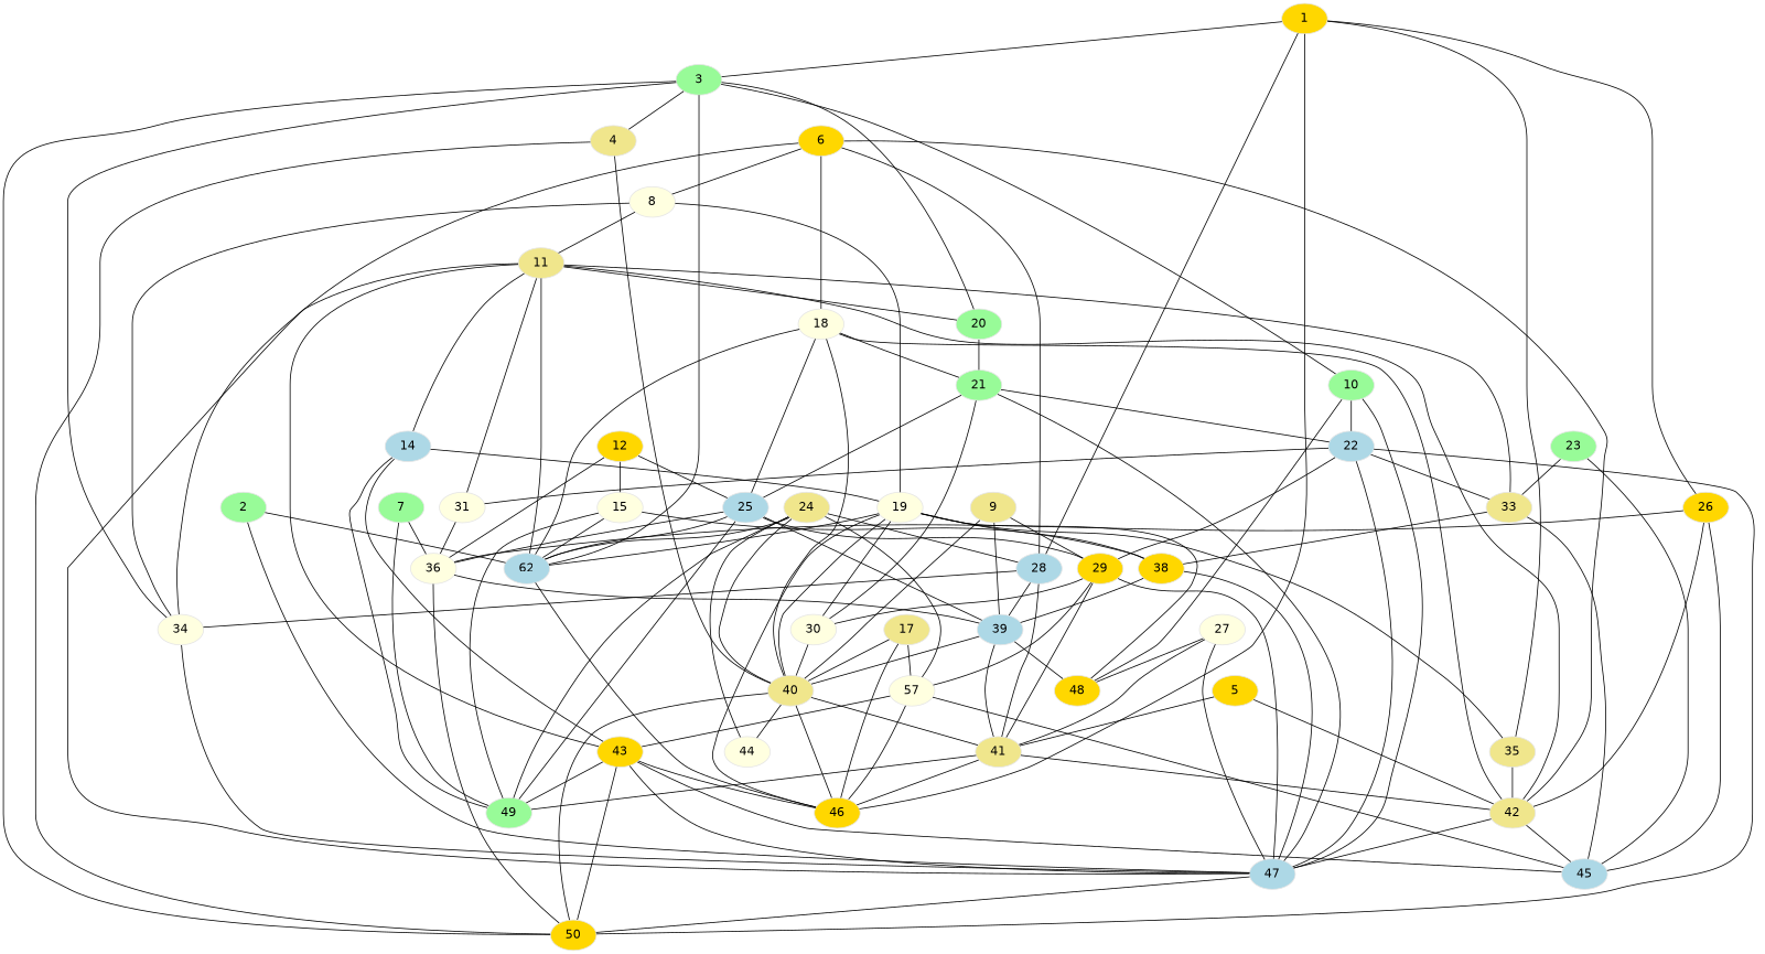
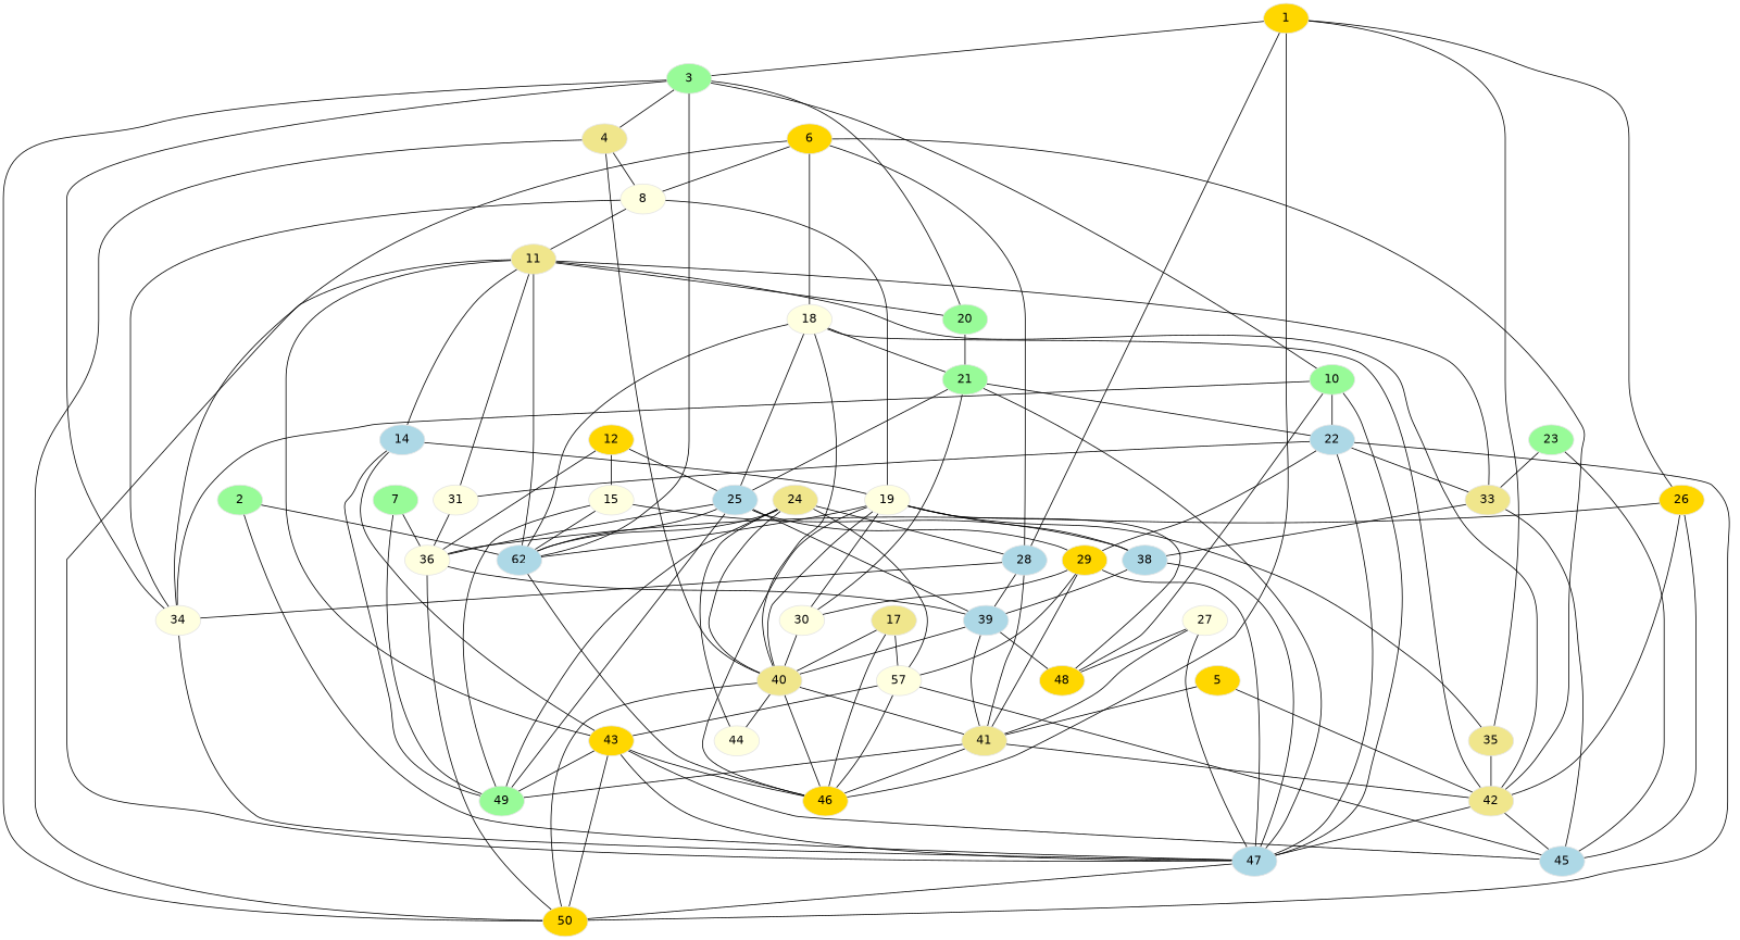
  graph {
    fontname="DejaVu Sans"
    node [color=gray90 fillcolor=lightyellow fontname="DejaVu Sans" style=filled]
    edge [fontname="DejaVu Sans" weight=1.0]
    1 [fillcolor=gold]
    3 [fillcolor=palegreen]
    26 [fillcolor=gold]
    28 [fillcolor=lightblue]
    35 [fillcolor=khaki]
    46 [fillcolor=gold]
    n7 [fillcolor=lightblue label=62]
    4 [fillcolor=khaki]
    10 [fillcolor=palegreen]
    20 [fillcolor=palegreen]
    34
    50 [fillcolor=gold]
    42 [fillcolor=khaki]
    36
    45 [fillcolor=lightblue]
    41 [fillcolor=khaki]
    39 [fillcolor=lightblue]
    2 [fillcolor=palegreen]
    47 [fillcolor=lightblue]
    8
    40 [fillcolor=khaki]
    22 [fillcolor=lightblue]
    48 [fillcolor=gold]
    21 [fillcolor=palegreen]
    11 [fillcolor=khaki]
    19
    44
    5 [fillcolor=gold]
    49 [fillcolor=palegreen]
    6 [fillcolor=gold]
    18
    25 [fillcolor=lightblue]
    7 [fillcolor=palegreen]
    14 [fillcolor=lightblue]
    31
    33 [fillcolor=khaki]
    43 [fillcolor=gold]
-   38 [fillcolor=gold]
+   38 [fillcolor=lightblue]
    30
-   9 [fillcolor=khaki]
    29 [fillcolor=gold]
    n42 [label=57]
    12 [fillcolor=gold]
    15
    27
    17 [fillcolor=khaki]
    23 [fillcolor=palegreen]
    24 [fillcolor=khaki]
    1 -- 3
    1 -- 26
    1 -- 28
    1 -- 35
    1 -- 46
    3 -- n7
    3 -- 4
    3 -- 10
    3 -- 20
    3 -- 34
    3 -- 50
    26 -- 42
    26 -- 36
    26 -- 45
    28 -- 34
    28 -- 41
    28 -- 39
    35 -- 42 [weight=2.0]
    n7 -- 46
    4 -- 50
+   4 -- 8
    4 -- 40
+   10 -- 34
    10 -- 47
    10 -- 22
    10 -- 48
    20 -- 21
    34 -- 47
    42 -- 45
    42 -- 47
    36 -- 50
    36 -- 39
    41 -- 46
    41 -- 42
    41 -- 49
    39 -- 41
    39 -- 40
    39 -- 48
    2 -- n7
    2 -- 47
    47 -- 50
    8 -- 34
    8 -- 11
    8 -- 19
    40 -- 46
    40 -- 50
    40 -- 41
    40 -- 44
    22 -- 50
    22 -- 47
    22 -- 31
    22 -- 33
    22 -- 29
    21 -- 47 [weight=2.0]
    21 -- 22
    21 -- 25
    21 -- 30
    11 -- n7
    11 -- 20
    11 -- 42
    11 -- 47
    11 -- 14
    11 -- 31
    11 -- 33
    11 -- 43
    19 -- 35
    19 -- 46
    19 -- n7
    19 -- 40
    19 -- 48
    19 -- 38
    19 -- 30
    5 -- 42
    5 -- 41
    6 -- 28
    6 -- 34
    6 -- 42
    6 -- 8
    6 -- 18
    18 -- n7
    18 -- 42
    18 -- 40
    18 -- 21
    18 -- 25
    25 -- n7
    25 -- 36
    25 -- 39
    25 -- 49
    25 -- 29
    7 -- 36
    7 -- 49
    14 -- 19
    14 -- 49
    14 -- 43
    31 -- 36
    33 -- 45
    33 -- 38
    43 -- 46
    43 -- 50
    43 -- 45
    43 -- 47
    43 -- 49
    38 -- 39
    38 -- 47
    30 -- 40
-   9 -- 39
-   9 -- 40
-   9 -- 29
    29 -- 41
    29 -- 47
    29 -- 30
    29 -- n42
    n42 -- 46
    n42 -- 45
    n42 -- 43
    12 -- 36
    12 -- 25 [weight=2.0]
    12 -- 15
    15 -- n7
    15 -- 49
    15 -- 38
    27 -- 41
    27 -- 47
    27 -- 48
    17 -- 46
    17 -- 40
    17 -- n42
    23 -- 45
    23 -- 33
    24 -- 28
    24 -- n7
    24 -- 40
    24 -- 44
    24 -- 49
    24 -- n42
  }
